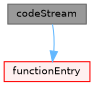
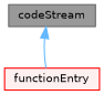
  digraph {
    node [fontname=Helvetica fontsize=10 shape=box style=filled]
    n1 [color=gray40 fillcolor=grey60 fontcolor=black height=0.2 label=codeStream width=0.4]
    n2 [color=red fillcolor="#FFF0F0" height=0.2 label=functionEntry width=0.4]
-   n2 -> n1 [color=steelblue1 dir=back fontname=Helvetica fontsize=10 labelfontname=Helvetica labelfontsize=10 style=solid]
+   n1 -> n2 [color=steelblue1 dir=back fontname=Helvetica fontsize=10 labelfontname=Helvetica labelfontsize=10 style=solid]
  }
